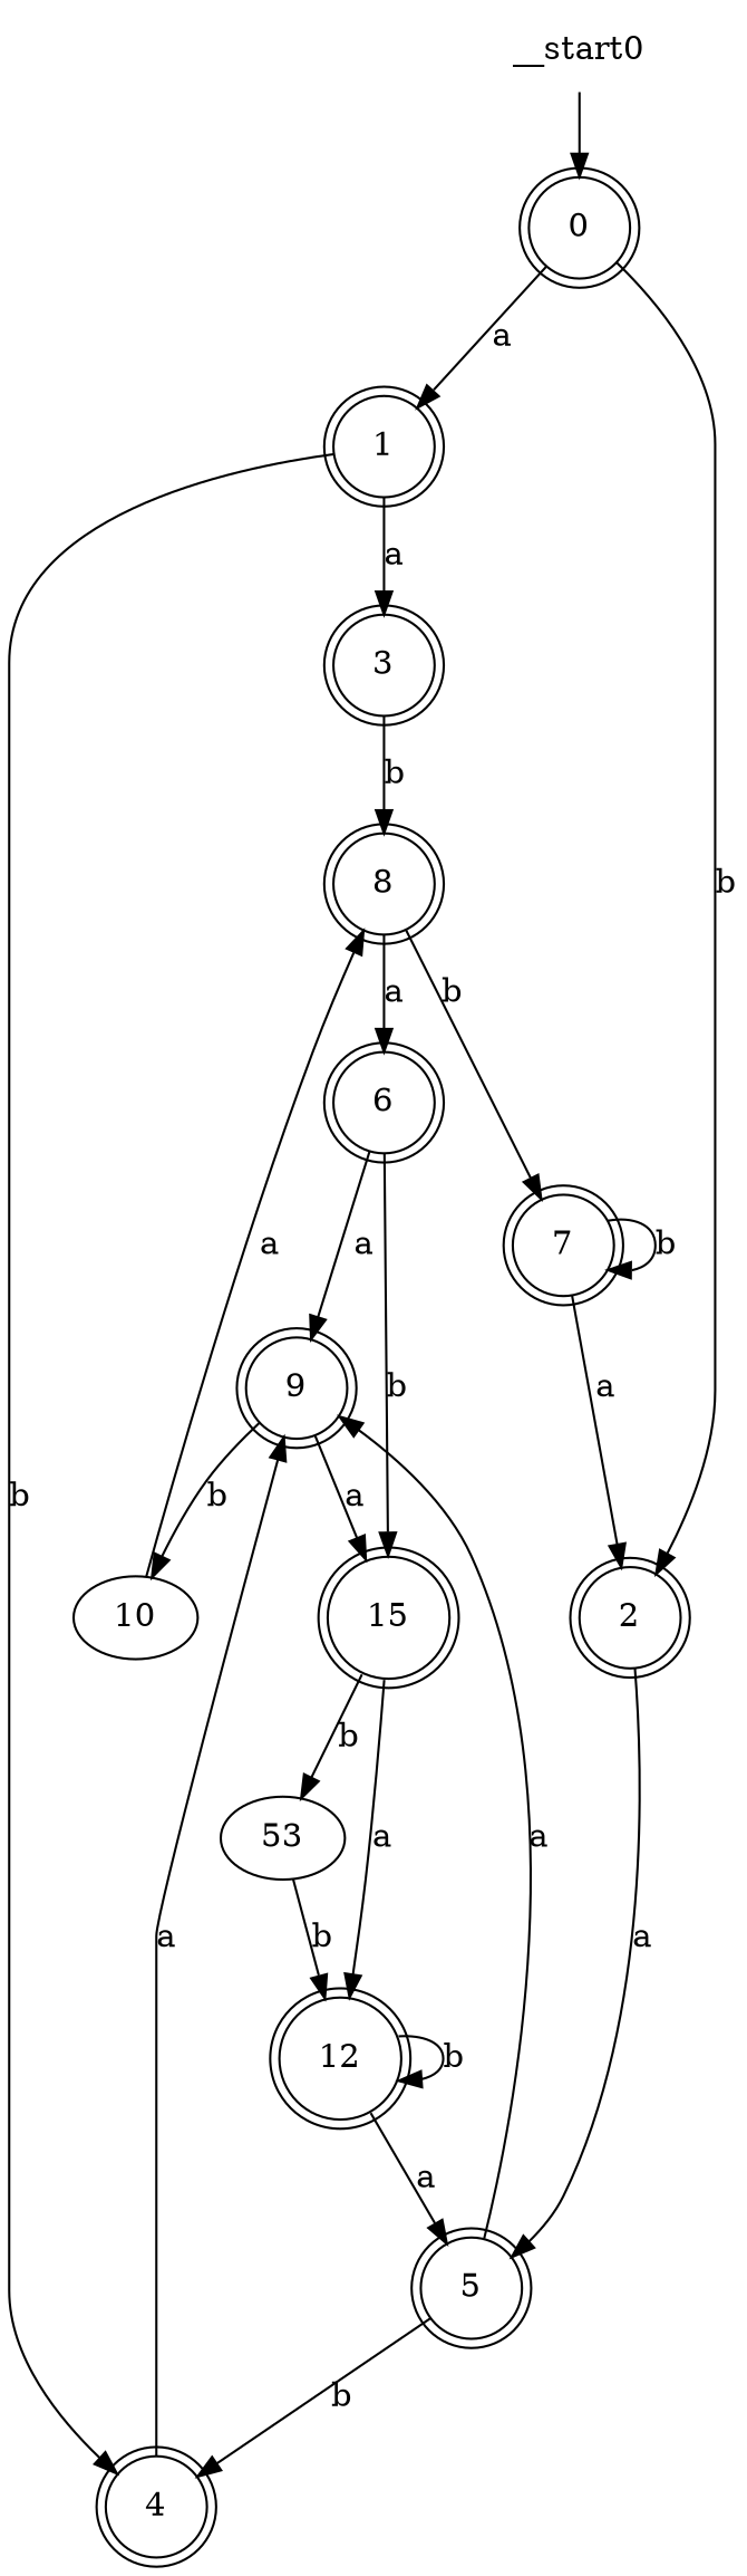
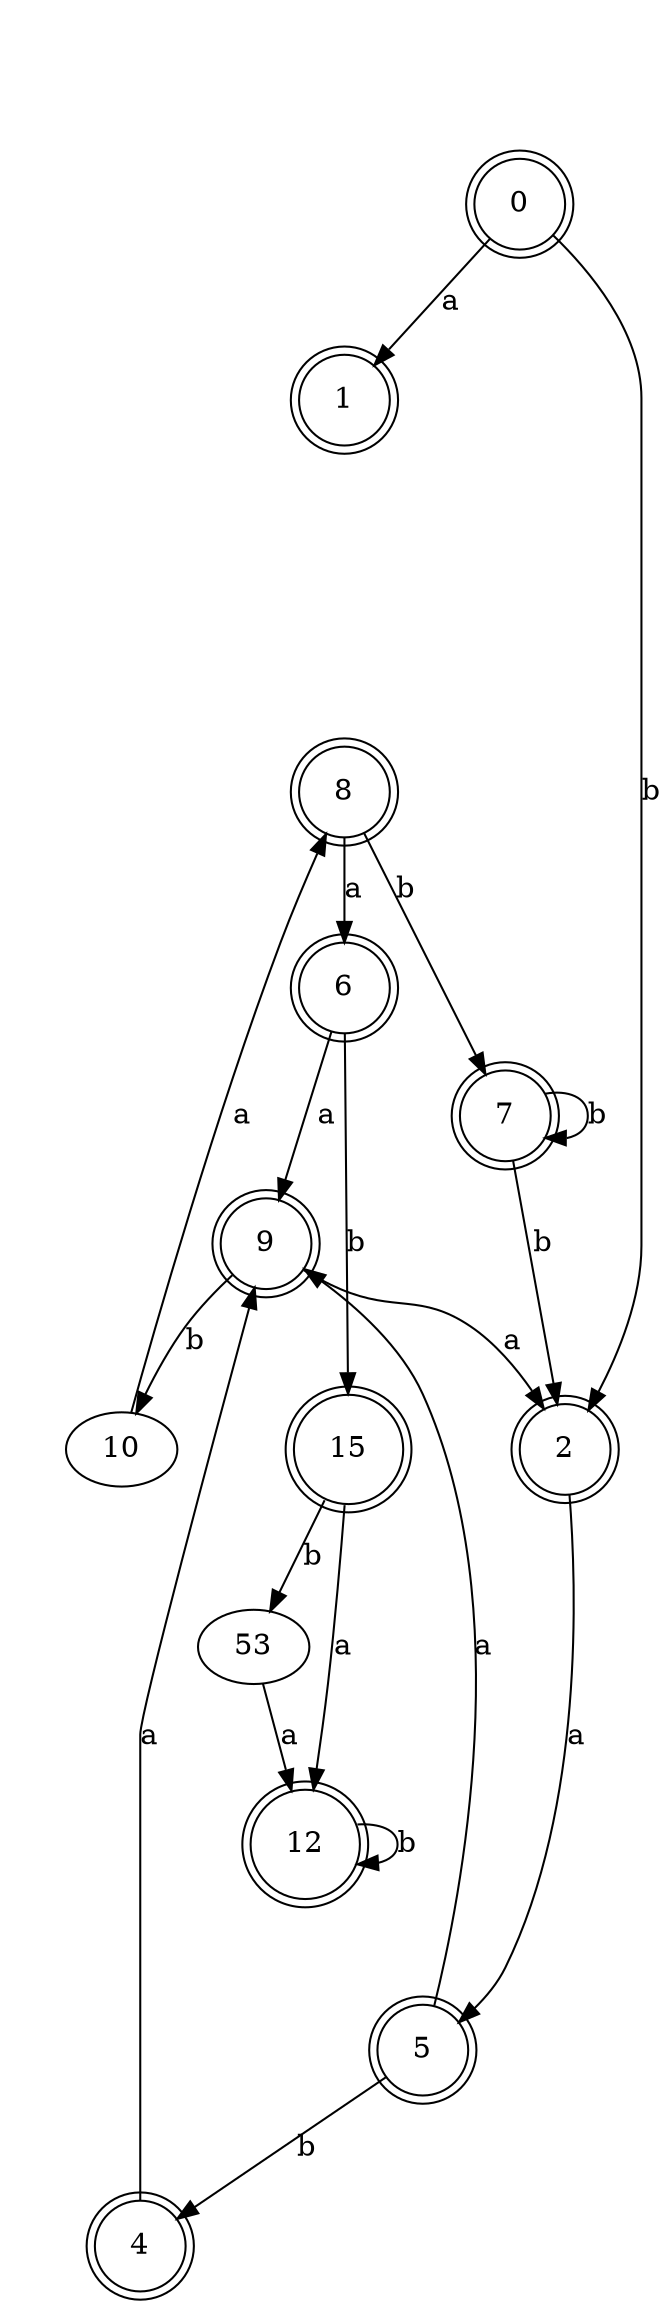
  digraph {
    node [shape=doublecircle]
-   __start0 [shape=none]
    0
    1
    2
-   3
    4
    5
    8
    9
    6
    n11 [label=15]
    7
    10 [shape=""]
    12
    n15 [label=53 shape=""]
-   __start0 -> 0
    0 -> 1 [label=a]
    0 -> 2 [label=b]
-   1 -> 3 [label=a]
-   1 -> 4 [label=b]
    2 -> 5 [label=a]
-   3 -> 8 [label=b]
    4 -> 9 [label=a]
    5 -> 4 [label=b]
    5 -> 9 [label=a]
    8 -> 6 [label=a]
    8 -> 7 [label=b]
-   9 -> n11 [label=a]
+   9 -> 2 [label=a]
    9 -> 10 [label=b]
    6 -> 9 [label=a]
    6 -> n11 [label=b]
    n11 -> 12 [label=a]
    n11 -> n15 [label=b]
-   7 -> 2 [label=a]
+   7 -> 2 [label=b]
    7 -> 7 [label=b]
    10 -> 8 [label=a]
-   12 -> 5 [label=a]
    12 -> 12 [label=b]
-   n15 -> 12 [label=b]
+   n15 -> 12 [label=a]
  }
